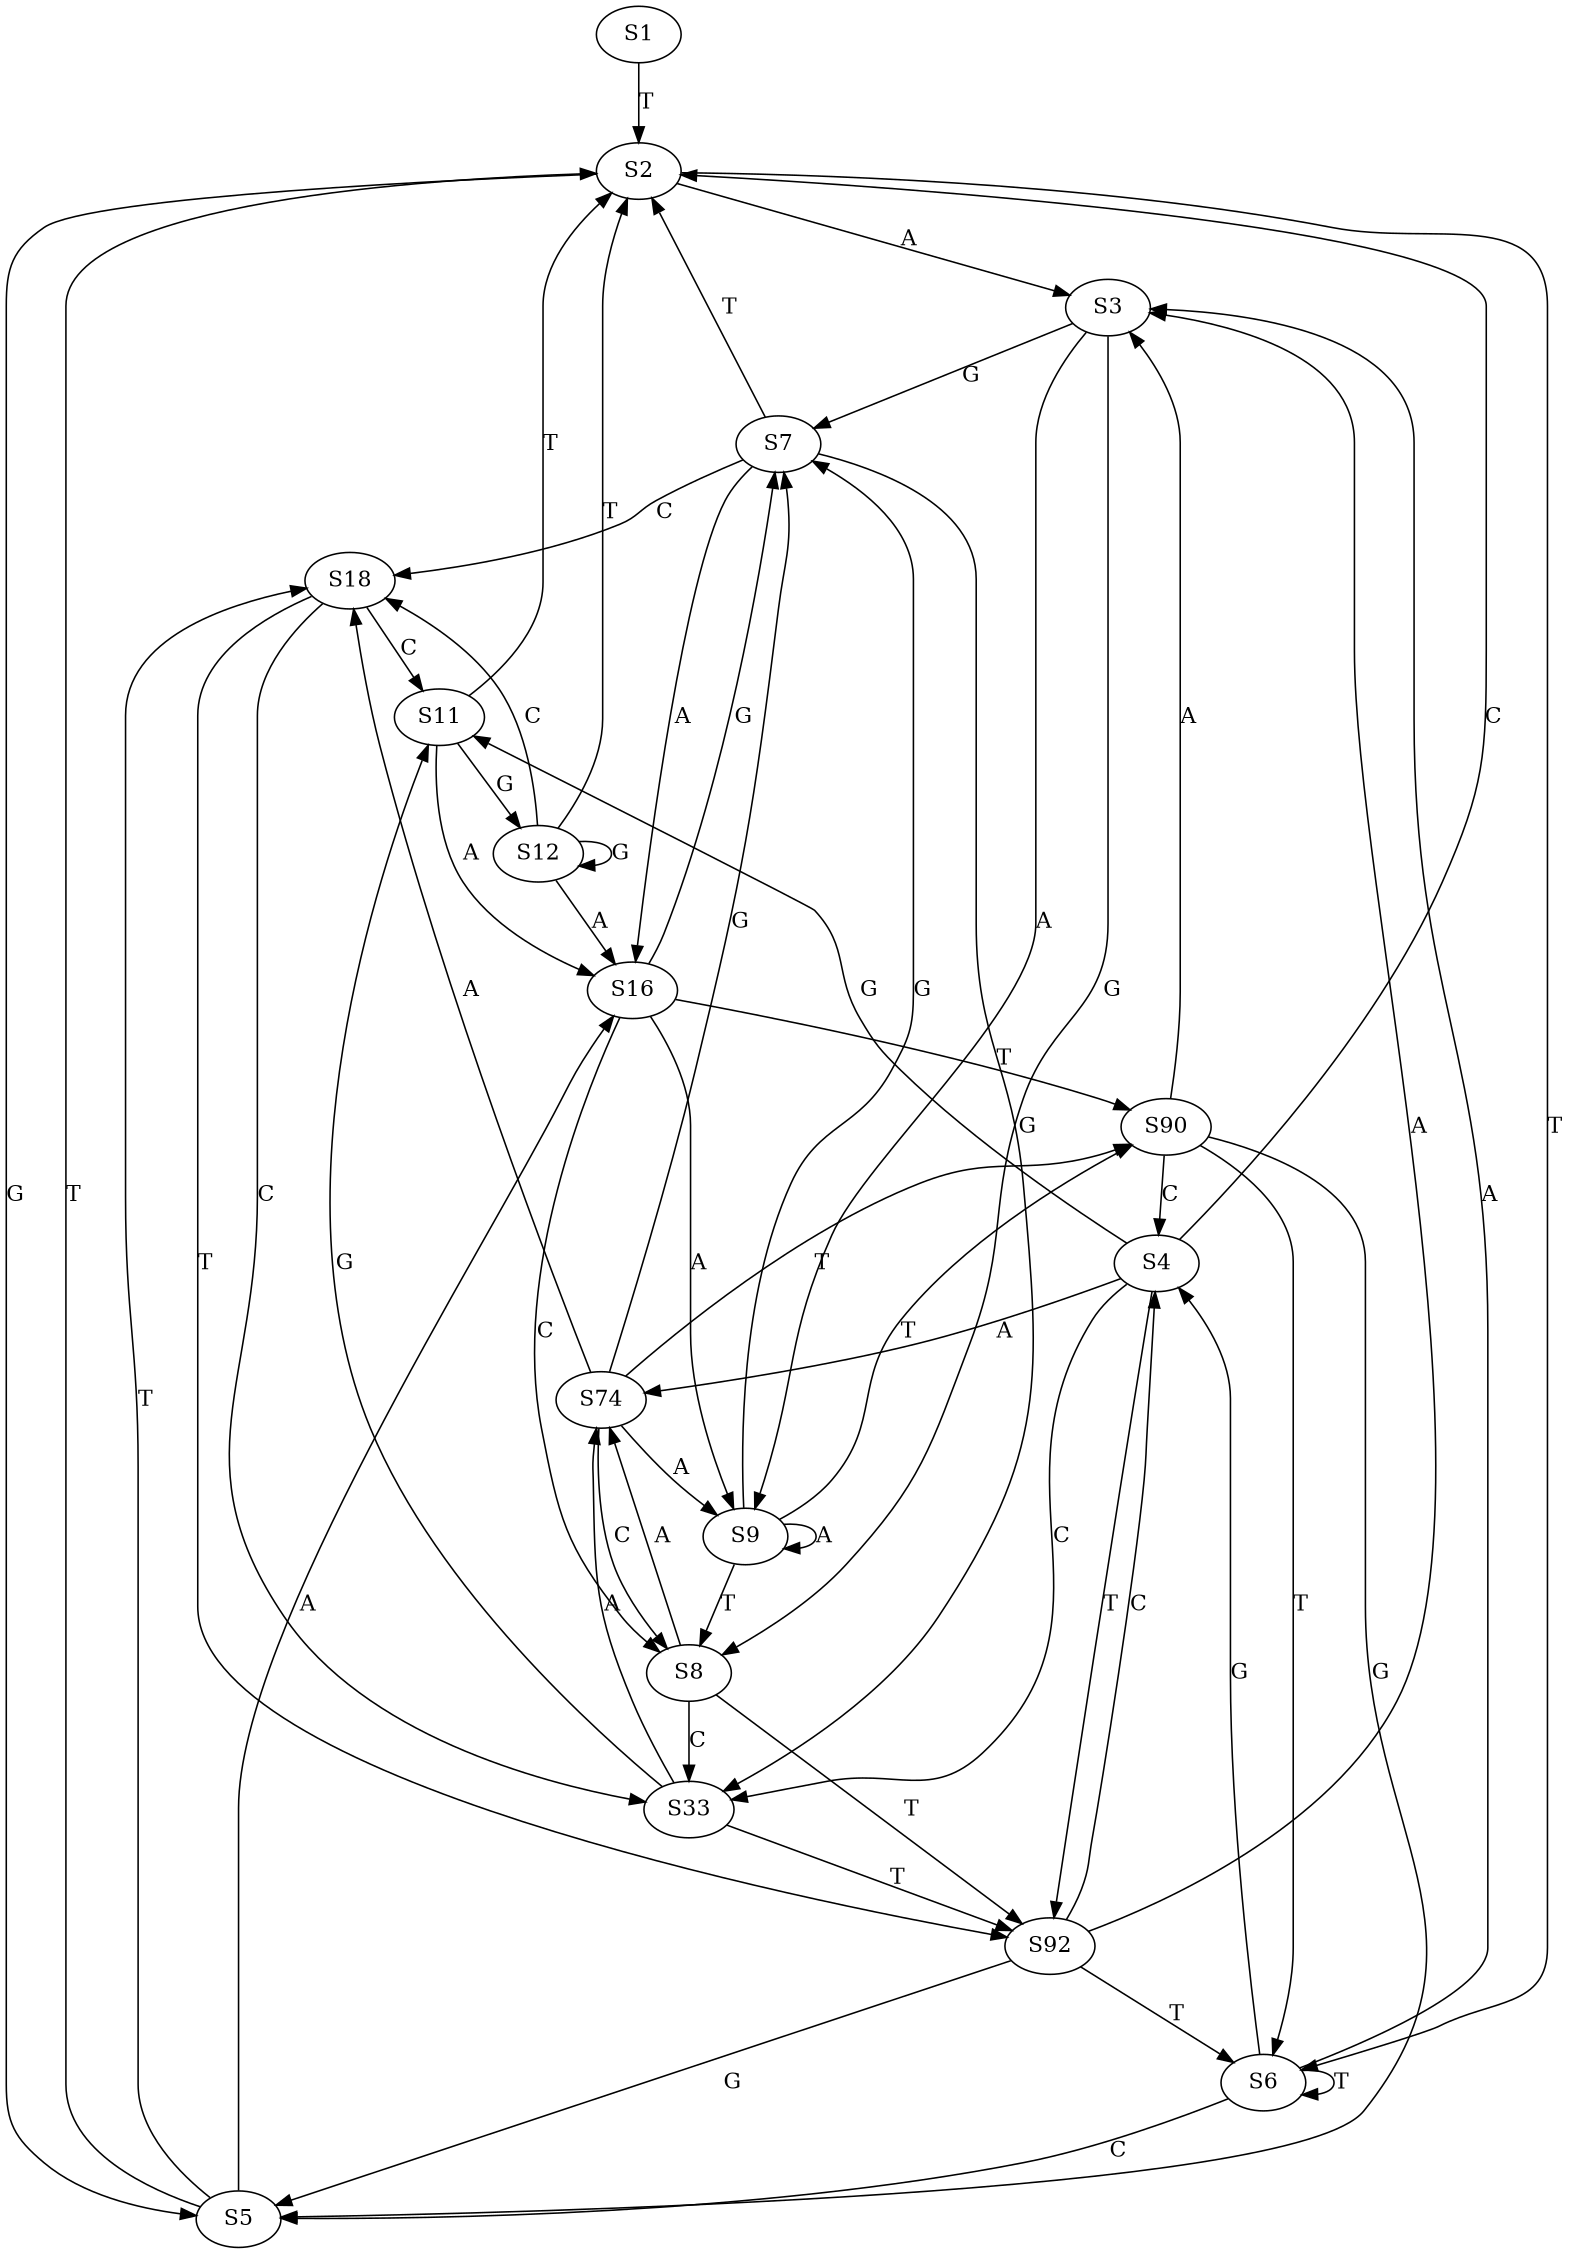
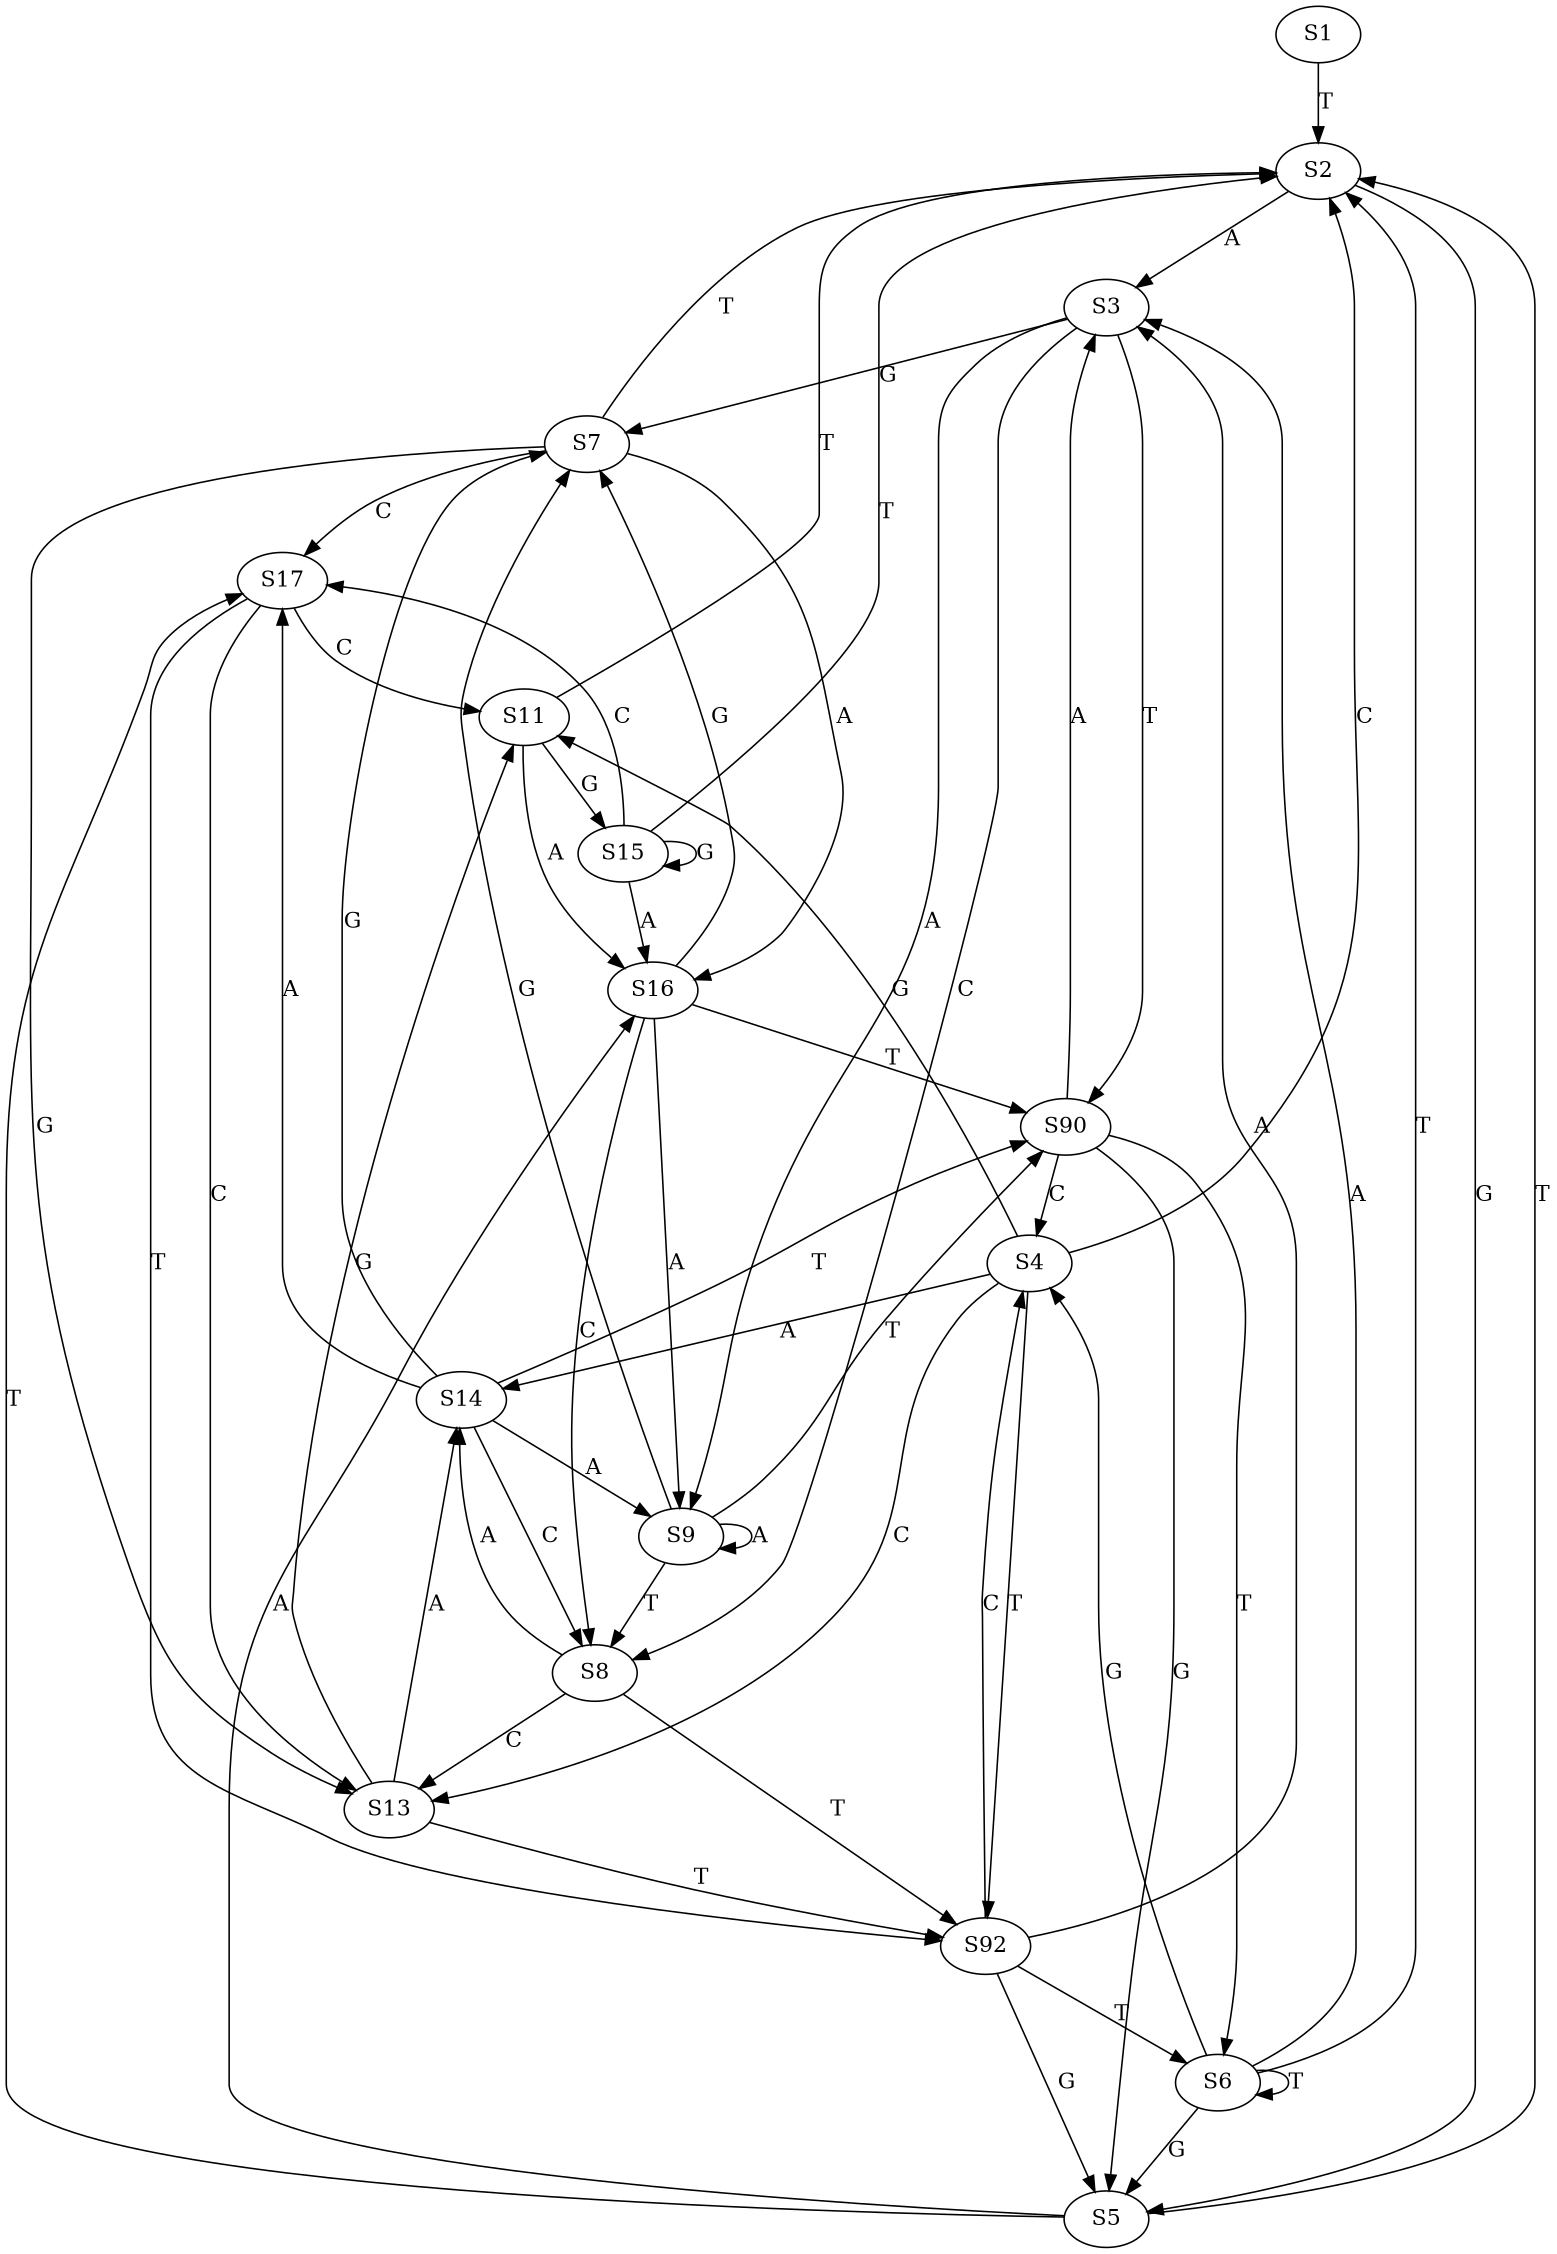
  strict digraph {
    S1
    S2
    S3
    S5
    S6
    S7
    S8
    S9
    n9 [label=S90]
    S4
    S11
    n12 [label=S92]
-   S13 [label=S33]
-   S14 [label=S74]
+   S13
+   S14
    S16
-   S17 [label=S18]
-   S15 [label=S12]
+   S17
+   S15
    S1 -> S2 [label=T]
    S2 -> S3 [label=A]
    S2 -> S5 [label=G]
-   S2 -> S6 [label=T]
+   S6 -> S2 [label=T]
    S3 -> S7 [label=G]
-   S3 -> S8 [label=G]
+   S3 -> S8 [label=C]
    S3 -> S9 [label=A]
+   S3 -> n9 [label=T]
    S5 -> S2 [label=T]
    S5 -> S16 [label=A]
    S5 -> S17 [label=T]
    S6 -> S3 [label=A]
-   S6 -> S5 [label=C]
+   S6 -> S5 [label=G]
    S6 -> S6 [label=T]
    S6 -> S4 [label=G]
    S7 -> S2 [label=T]
    S7 -> S13 [label=G]
    S7 -> S16 [label=A]
    S7 -> S17 [label=C]
    S8 -> n12 [label=T]
    S8 -> S13 [label=C]
    S8 -> S14 [label=A]
    S9 -> S7 [label=G]
    S9 -> S8 [label=T]
    S9 -> S9 [label=A]
    S9 -> n9 [label=T]
    n9 -> S3 [label=A]
    n9 -> S5 [label=G]
    n9 -> S6 [label=T]
    n9 -> S4 [label=C]
    S4 -> S2 [label=C]
    S4 -> S11 [label=G]
    S4 -> n12 [label=T]
    S4 -> S13 [label=C]
    S4 -> S14 [label=A]
    S11 -> S2 [label=T]
    S11 -> S16 [label=A]
    S11 -> S15 [label=G]
    n12 -> S3 [label=A]
    n12 -> S5 [label=G]
    n12 -> S6 [label=T]
    n12 -> S4 [label=C]
    S13 -> S11 [label=G]
    S13 -> n12 [label=T]
    S13 -> S14 [label=A]
    S14 -> S7 [label=G]
    S14 -> S8 [label=C]
    S14 -> S9 [label=A]
    S14 -> n9 [label=T]
    S14 -> S17 [label=A]
    S16 -> S7 [label=G]
    S16 -> S8 [label=C]
    S16 -> S9 [label=A]
    S16 -> n9 [label=T]
    S17 -> S11 [label=C]
    S17 -> n12 [label=T]
    S17 -> S13 [label=C]
    S15 -> S2 [label=T]
    S15 -> S16 [label=A]
    S15 -> S17 [label=C]
    S15 -> S15 [label=G]
  }
